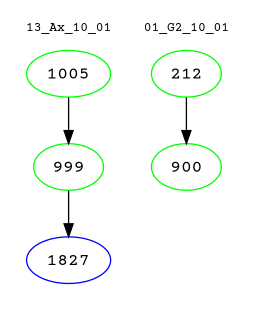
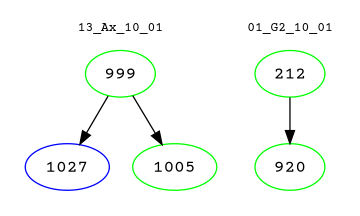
  digraph {
    fontname="Courier Prime"
    node [color=green fontname="Courier Prime"]
    edge [color=black fontname="Courier Prime"]
    n1 [label=999]
-   n2 [color=blue label=1827]
+   n2 [color=blue label=1027]
    n3 [label=1005]
    n4 [label=212]
-   n5 [label=900]
+   n5 [label=920]
    subgraph cluster_1 {
      color=white
      fontsize=10
      label="13_Ax_10_01"
      n1
      n2
      n3
    }
    subgraph cluster_2 {
      color=white
      fontsize=10
      label="01_G2_10_01"
      n4
      n5
    }
    n1 -> n2
-   n3 -> n1
+   n1 -> n3
    n4 -> n5
  }
